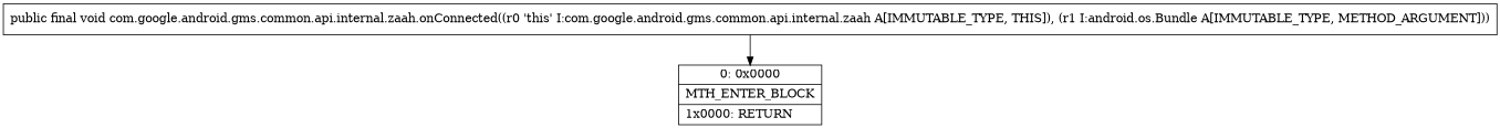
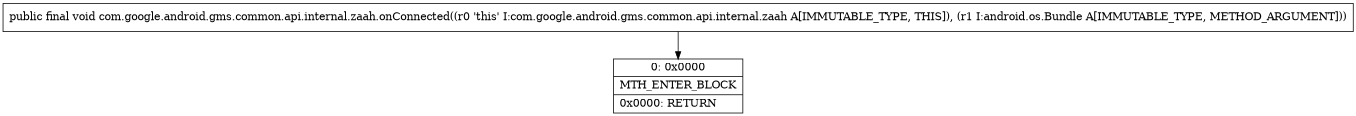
  digraph {
    node [shape=record]
-   n1 [label="{0\:\ 0x0000|MTH_ENTER_BLOCK\l|1x0000: RETURN   \l}"]
+   n1 [label="{0\:\ 0x0000|MTH_ENTER_BLOCK\l|0x0000: RETURN   \l}"]
    n2 [label="{public final void com.google.android.gms.common.api.internal.zaah.onConnected((r0 'this' I:com.google.android.gms.common.api.internal.zaah A[IMMUTABLE_TYPE, THIS]), (r1 I:android.os.Bundle A[IMMUTABLE_TYPE, METHOD_ARGUMENT])) }"]
    n2 -> n1
  }
